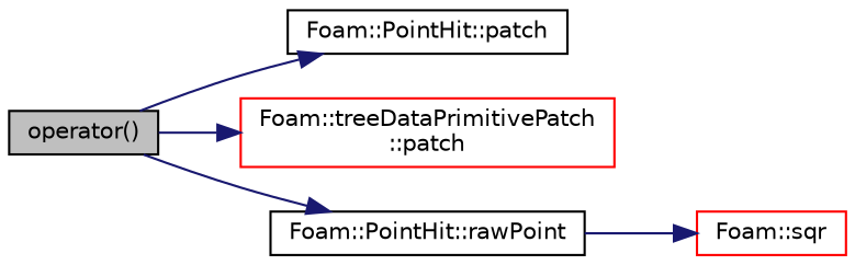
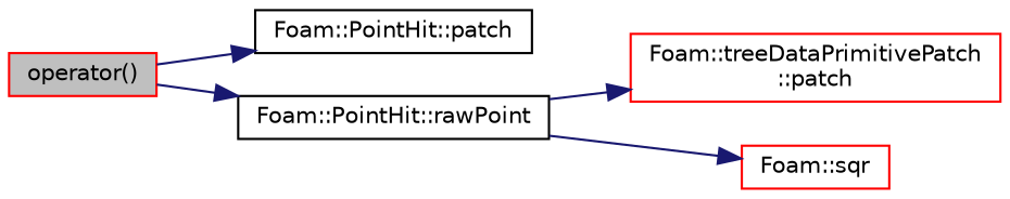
  digraph {
    rankdir=LR
    node [color=black fontname=Helvetica fontsize=10 shape=record]
    edge [color=midnightblue fontname=Helvetica fontsize=10 labelfontname=Helvetica labelfontsize=10 style=solid]
-   n1 [fillcolor=grey75 fontcolor=black height=0.2 label="operator()" style=filled width=0.4]
+   n1 [color=red fillcolor=grey75 fontcolor=black height=0.2 label="operator()" style=filled width=0.4]
    n2 [height=0.2 label="Foam::PointHit::patch" width=0.4]
    n3 [color=red height=0.2 label="Foam::treeDataPrimitivePatch\l::patch" width=0.4]
    n4 [height=0.2 label="Foam::PointHit::rawPoint" width=0.4]
    n5 [color=red height=0.2 label="Foam::sqr" width=0.4]
    n1 -> n2
-   n1 -> n3
+   n4 -> n3
    n1 -> n4
    n4 -> n5
  }
